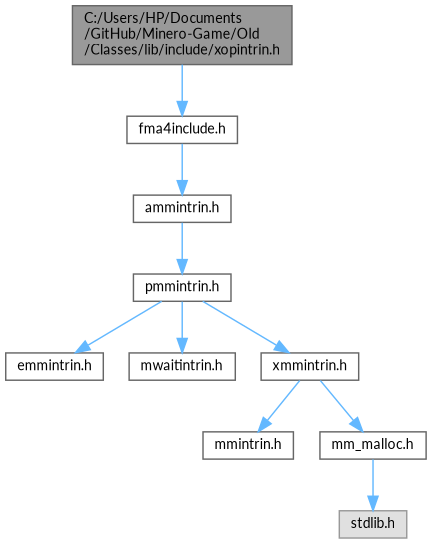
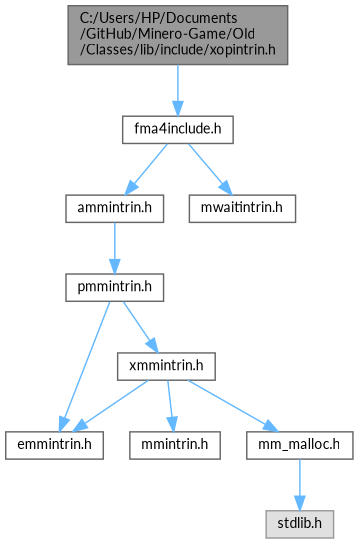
  digraph {
    fontname=Lato
    node [color=grey40 fillcolor=white fontname=Lato fontsize=10 shape=box style=filled]
    edge [color=steelblue1 fontname=Lato fontsize=10 labelfontname=Helvetica labelfontsize=10 style=solid]
    n1 [color=gray40 fillcolor=grey60 fontcolor=black height=0.2 label="C:/Users/HP/Documents\l/GitHub/Minero-Game/Old\l/Classes/lib/include/xopintrin.h" width=0.4]
    n2 [height=0.2 label="fma4include.h" width=0.4]
    n3 [height=0.2 label="ammintrin.h" width=0.4]
    n4 [height=0.2 label="pmmintrin.h" width=0.4]
    n5 [height=0.2 label="emmintrin.h" width=0.4]
    n6 [height=0.2 label="mwaitintrin.h" width=0.4]
    n7 [height=0.2 label="xmmintrin.h" width=0.4]
    n8 [height=0.2 label="mmintrin.h" width=0.4]
    n9 [height=0.2 label="mm_malloc.h" width=0.4]
    n10 [color=grey60 fillcolor="#E0E0E0" height=0.2 label="stdlib.h" width=0.4]
    n1 -> n2
    n2 -> n3
    n3 -> n4
    n4 -> n5
-   n4 -> n6
+   n2 -> n6
    n4 -> n7
+   n7 -> n5
    n7 -> n8
    n7 -> n9
    n9 -> n10
  }
